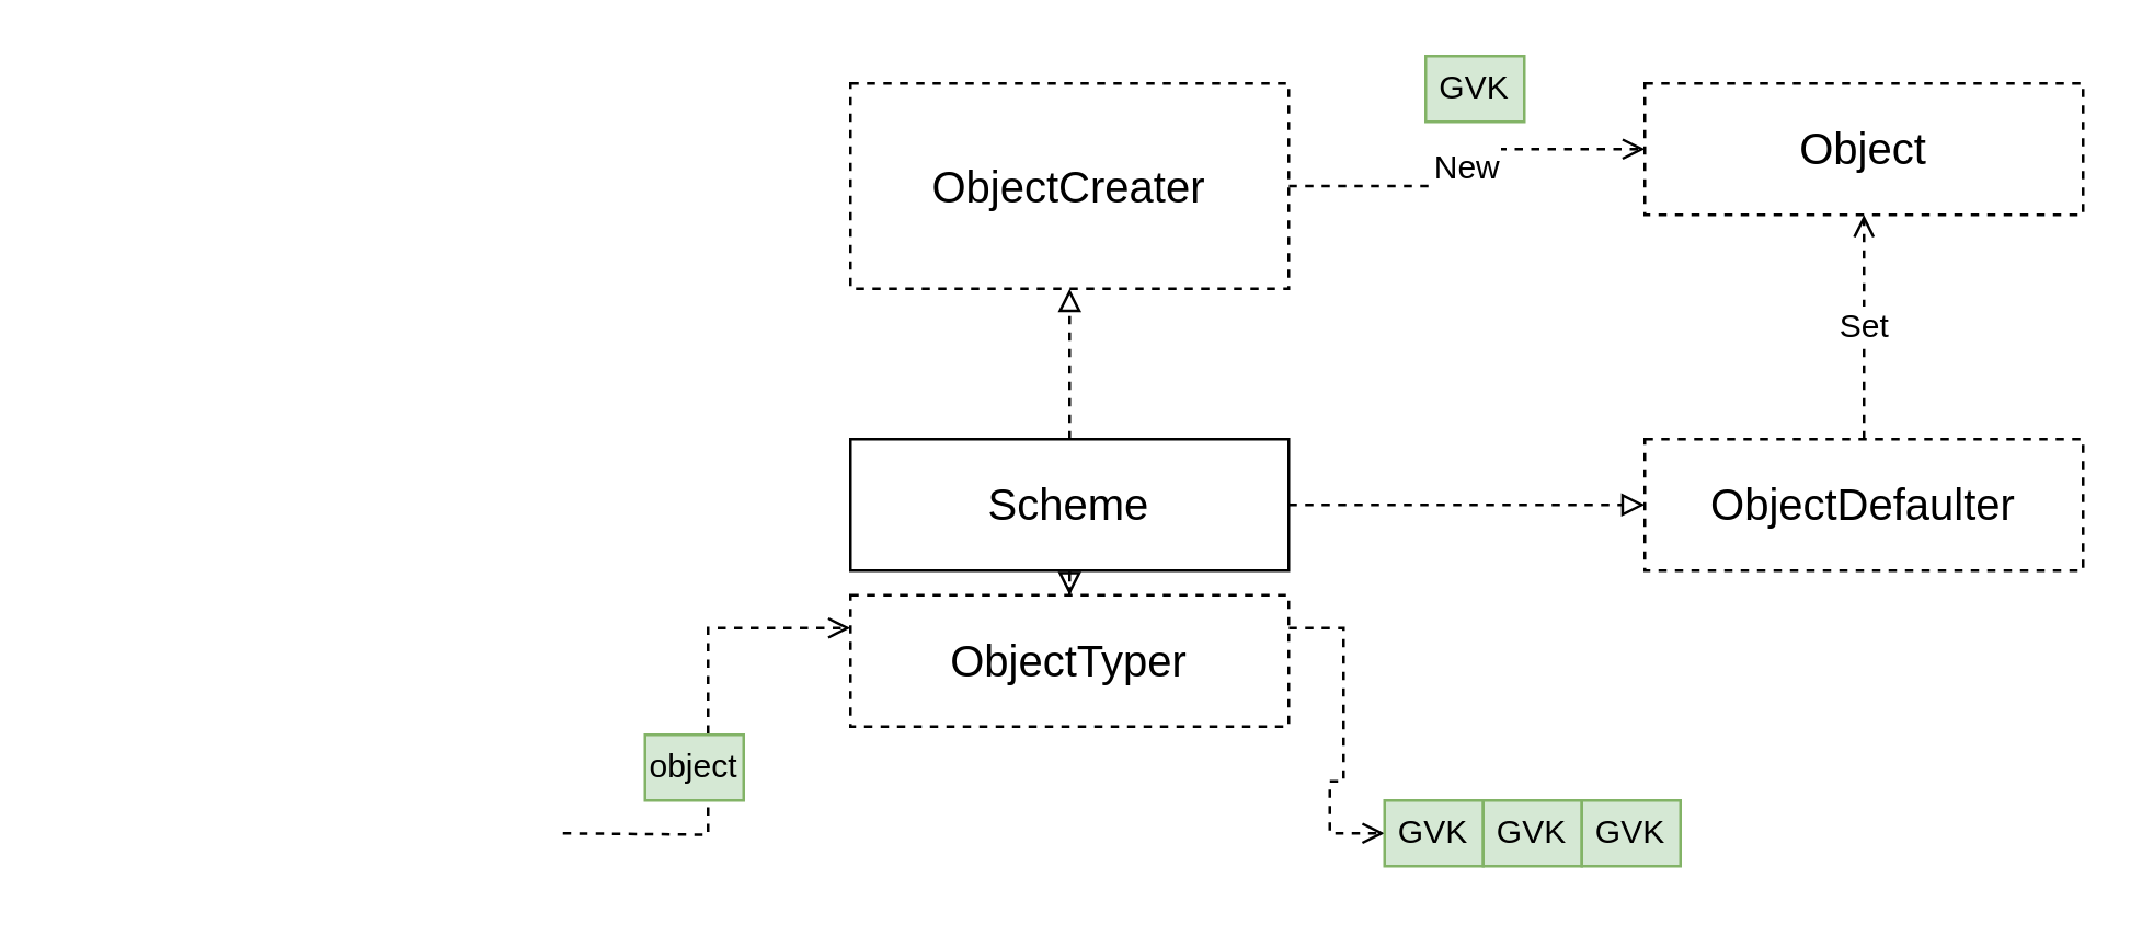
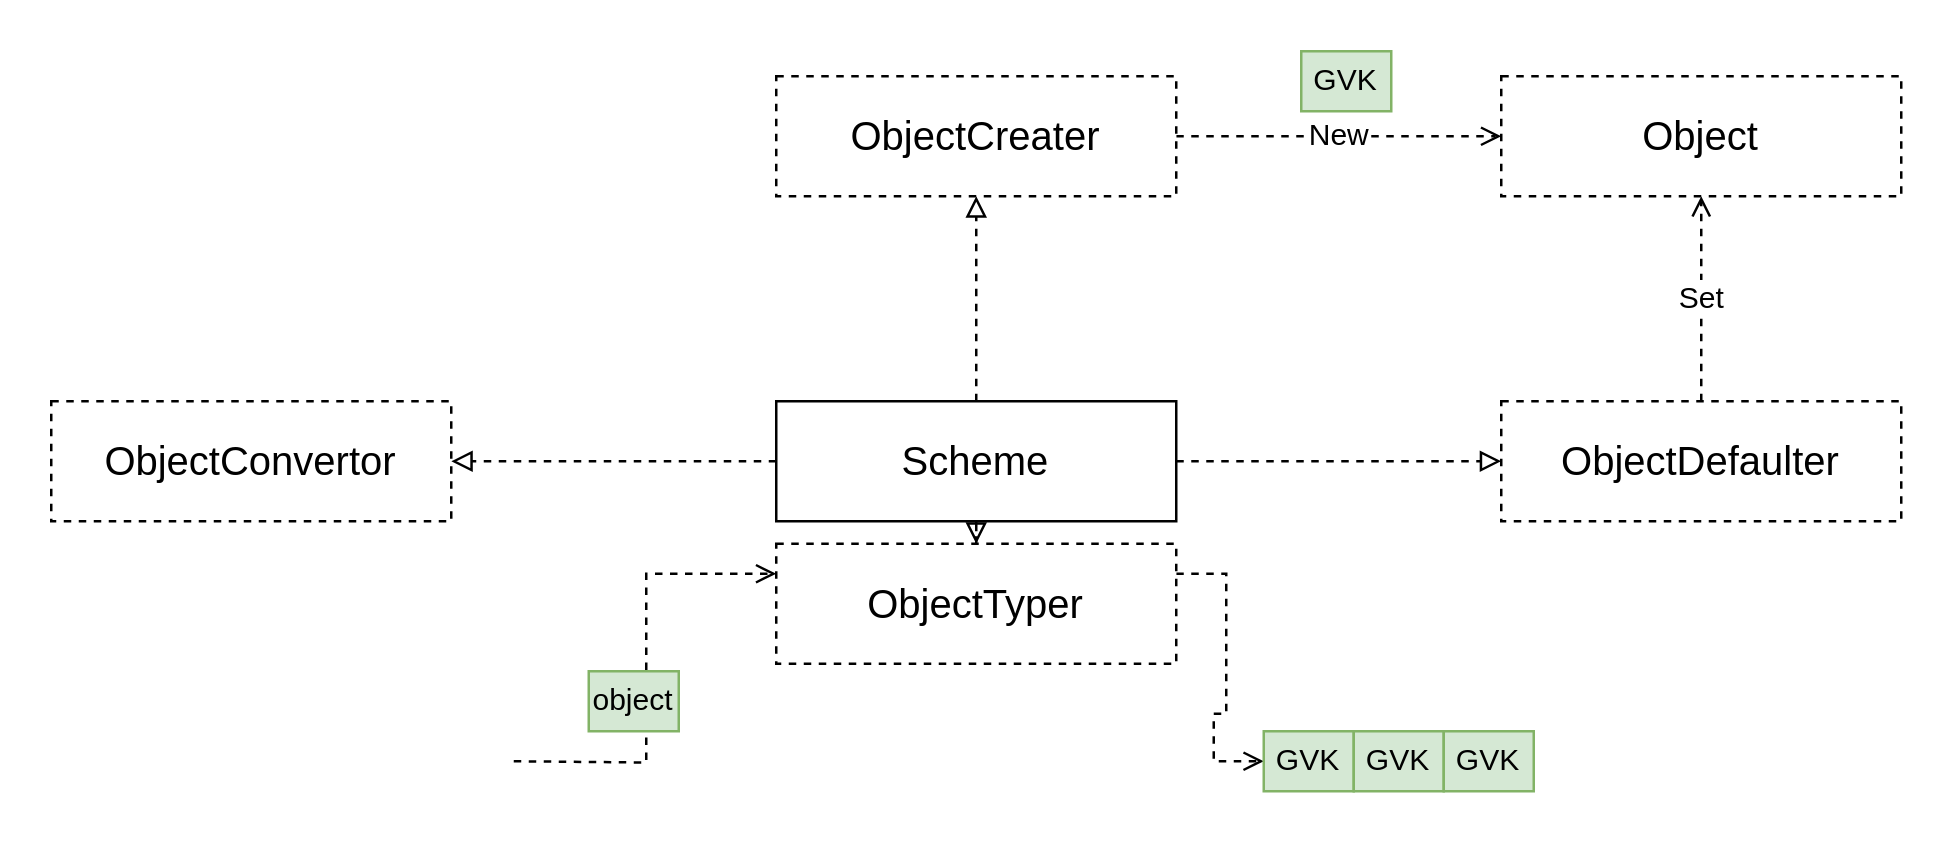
  <mxCell id="0" />
  <mxCell id="1" parent="0" />
  <mxCell id="2" style="edgeStyle=orthogonalEdgeStyle;rounded=0;orthogonalLoop=1;jettySize=auto;html=1;exitX=0.5;exitY=0;exitDx=0;exitDy=0;dashed=1;endArrow=block;endFill=0;fontSize=12;" parent="1" source="6" target="11" edge="1"><mxGeometry relative="1" as="geometry" /></mxCell>
  <mxCell id="3" style="edgeStyle=orthogonalEdgeStyle;rounded=0;orthogonalLoop=1;jettySize=auto;html=1;exitX=1;exitY=0.5;exitDx=0;exitDy=0;entryX=0;entryY=0.5;entryDx=0;entryDy=0;dashed=1;endArrow=block;endFill=0;fontSize=12;" parent="1" source="6" target="13" edge="1"><mxGeometry relative="1" as="geometry" /></mxCell>
  <mxCell id="4" style="edgeStyle=orthogonalEdgeStyle;rounded=0;orthogonalLoop=1;jettySize=auto;html=1;exitX=0.5;exitY=1;exitDx=0;exitDy=0;dashed=1;endArrow=block;endFill=0;fontSize=12;" parent="1" source="6" target="9" edge="1"><mxGeometry relative="1" as="geometry" /></mxCell>
+ <mxCell id="5" style="edgeStyle=orthogonalEdgeStyle;rounded=0;orthogonalLoop=1;jettySize=auto;html=1;exitX=0;exitY=0.5;exitDx=0;exitDy=0;entryX=1;entryY=0.5;entryDx=0;entryDy=0;dashed=1;endArrow=block;endFill=0;fontSize=12;" parent="1" source="6" target="16" edge="1"><mxGeometry relative="1" as="geometry" /></mxCell>
  <mxCell id="6" value="Scheme" style="rounded=0;whiteSpace=wrap;html=1;fontSize=16;" parent="1" vertex="1"><mxGeometry x="310" y="160" width="160" height="48" as="geometry" /></mxCell>
  <mxCell id="7" style="edgeStyle=orthogonalEdgeStyle;rounded=0;orthogonalLoop=1;jettySize=auto;html=1;dashed=1;endArrow=open;endFill=0;fontSize=12;entryX=0;entryY=0.25;entryDx=0;entryDy=0;" parent="1" target="9" edge="1"><mxGeometry relative="1" as="geometry"><mxPoint x="125" y="316" as="targetPoint" /><mxPoint x="205" y="304" as="sourcePoint" /></mxGeometry></mxCell>
  <mxCell id="8" style="edgeStyle=orthogonalEdgeStyle;rounded=0;orthogonalLoop=1;jettySize=auto;html=1;exitX=1;exitY=0.25;exitDx=0;exitDy=0;entryX=0;entryY=0.5;entryDx=0;entryDy=0;dashed=1;endArrow=open;endFill=0;fontSize=12;" parent="1" source="9" target="18" edge="1"><mxGeometry relative="1" as="geometry" /></mxCell>
  <mxCell id="9" value="ObjectTyper" style="rounded=0;whiteSpace=wrap;html=1;fontSize=16;dashed=1;" parent="1" vertex="1"><mxGeometry x="310" y="217" width="160" height="48" as="geometry" /></mxCell>
  <mxCell id="10" value="New" style="edgeStyle=orthogonalEdgeStyle;rounded=0;orthogonalLoop=1;jettySize=auto;html=1;exitX=1;exitY=0.5;exitDx=0;exitDy=0;entryX=0;entryY=0.5;entryDx=0;entryDy=0;dashed=1;endArrow=open;endFill=0;fontSize=12;" parent="1" source="11" target="14" edge="1"><mxGeometry relative="1" as="geometry" /></mxCell>
- <mxCell id="11" value="ObjectCreater" style="rounded=0;whiteSpace=wrap;html=1;fontSize=16;dashed=1;" parent="1" vertex="1"><mxGeometry x="310" y="30" width="160" height="75" as="geometry" /></mxCell>
+ <mxCell id="11" value="ObjectCreater" style="rounded=0;whiteSpace=wrap;html=1;fontSize=16;dashed=1;" parent="1" vertex="1"><mxGeometry x="310" y="30" width="160" height="48" as="geometry" /></mxCell>
  <mxCell id="12" value="Set" style="edgeStyle=orthogonalEdgeStyle;rounded=0;orthogonalLoop=1;jettySize=auto;html=1;exitX=0.5;exitY=0;exitDx=0;exitDy=0;dashed=1;endArrow=open;endFill=0;fontSize=12;" parent="1" source="13" target="14" edge="1"><mxGeometry relative="1" as="geometry" /></mxCell>
  <mxCell id="13" value="ObjectDefaulter" style="rounded=0;whiteSpace=wrap;html=1;fontSize=16;dashed=1;" parent="1" vertex="1"><mxGeometry x="600" y="160" width="160" height="48" as="geometry" /></mxCell>
  <mxCell id="14" value="Object" style="rounded=0;whiteSpace=wrap;html=1;fontSize=16;dashed=1;" parent="1" vertex="1"><mxGeometry x="600" y="30" width="160" height="48" as="geometry" /></mxCell>
  <mxCell id="15" value="GVK" style="rounded=0;whiteSpace=wrap;html=1;fontSize=12;fillColor=#d5e8d4;strokeColor=#82b366;" parent="1" vertex="1"><mxGeometry x="520" y="20" width="36" height="24" as="geometry" /></mxCell>
+ <mxCell id="16" value="ObjectConvertor" style="rounded=0;whiteSpace=wrap;html=1;fontSize=16;dashed=1;" parent="1" vertex="1"><mxGeometry x="20" y="160" width="160" height="48" as="geometry" /></mxCell>
  <mxCell id="17" value="object" style="rounded=0;whiteSpace=wrap;html=1;fontSize=12;fillColor=#d5e8d4;strokeColor=#82b366;" parent="1" vertex="1"><mxGeometry x="235" y="268" width="36" height="24" as="geometry" /></mxCell>
  <mxCell id="18" value="GVK" style="rounded=0;whiteSpace=wrap;html=1;fontSize=12;fillColor=#d5e8d4;strokeColor=#82b366;" parent="1" vertex="1"><mxGeometry x="505" y="292" width="36" height="24" as="geometry" /></mxCell>
  <mxCell id="19" value="GVK" style="rounded=0;whiteSpace=wrap;html=1;fontSize=12;fillColor=#d5e8d4;strokeColor=#82b366;" parent="1" vertex="1"><mxGeometry x="541" y="292" width="36" height="24" as="geometry" /></mxCell>
  <mxCell id="20" value="GVK" style="rounded=0;whiteSpace=wrap;html=1;fontSize=12;fillColor=#d5e8d4;strokeColor=#82b366;" parent="1" vertex="1"><mxGeometry x="577" y="292" width="36" height="24" as="geometry" /></mxCell>
